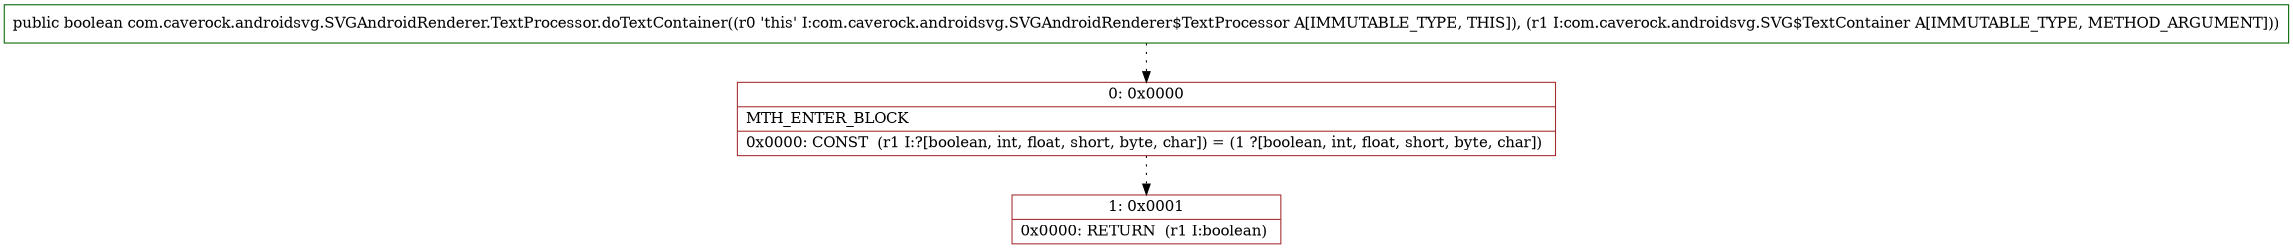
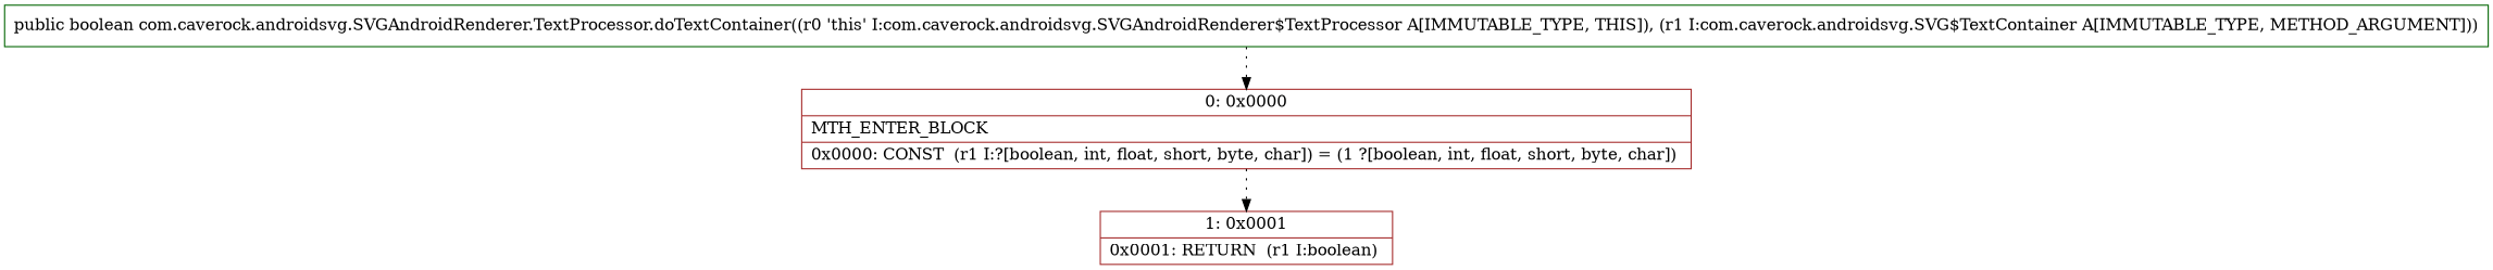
  digraph {
    node [shape=record color=brown]
    edge [style=dotted]
    n1 [label="{0\:\ 0x0000|MTH_ENTER_BLOCK\l|0x0000: CONST  (r1 I:?[boolean, int, float, short, byte, char]) = (1 ?[boolean, int, float, short, byte, char]) \l}"]
-   n2 [label="{1\:\ 0x0001|0x0000: RETURN  (r1 I:boolean) \l}"]
+   n2 [label="{1\:\ 0x0001|0x0001: RETURN  (r1 I:boolean) \l}"]
    n3 [label="{public boolean com.caverock.androidsvg.SVGAndroidRenderer.TextProcessor.doTextContainer((r0 'this' I:com.caverock.androidsvg.SVGAndroidRenderer$TextProcessor A[IMMUTABLE_TYPE, THIS]), (r1 I:com.caverock.androidsvg.SVG$TextContainer A[IMMUTABLE_TYPE, METHOD_ARGUMENT])) }" color=darkgreen]
    n1 -> n2
    n3 -> n1
  }
